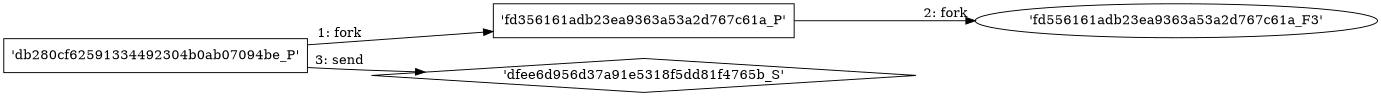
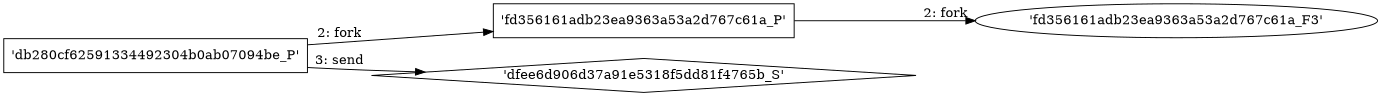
  digraph {
    engine=neato
    fixedsize=false
    fontsize=10
    nodesep=0.3
    rankdir=LR
    ranksep=0
    splines=true
    node [node_type=Process shape=box]
    "'db280cf62591334492304b0ab07094be_P'"
    "'fd356161adb23ea9363a53a2d767c61a_P'"
-   "'dfee6d906d37a91e5318f5dd81f4765b_S'" [node_type=Socket shape=diamond label="'dfee6d956d37a91e5318f5dd81f4765b_S'"]
-   "'fd356161adb23ea9363a53a2d767c61a_F3'" [node_type=File shape=ellipse label="'fd556161adb23ea9363a53a2d767c61a_F3'"]
-   "'db280cf62591334492304b0ab07094be_P'" -> "'fd356161adb23ea9363a53a2d767c61a_P'" [label="1: fork"]
+   "'dfee6d906d37a91e5318f5dd81f4765b_S'" [node_type=Socket shape=diamond]
+   "'fd356161adb23ea9363a53a2d767c61a_F3'" [node_type=File shape=ellipse]
+   "'db280cf62591334492304b0ab07094be_P'" -> "'fd356161adb23ea9363a53a2d767c61a_P'" [label="2: fork"]
    "'db280cf62591334492304b0ab07094be_P'" -> "'dfee6d906d37a91e5318f5dd81f4765b_S'" [label="3: send"]
    "'fd356161adb23ea9363a53a2d767c61a_P'" -> "'fd356161adb23ea9363a53a2d767c61a_F3'" [label="2: fork"]
  }
